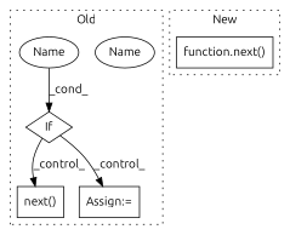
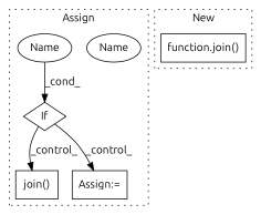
  digraph {
    fontname=Ubuntu
    node [a=75 fontname=Ubuntu l=3 s=3836 shape=box]
    edge [fontname=Ubuntu]
-   n1 [l="34,1" label="next()" s="3873,3937"]
+   n1 [l="34,1" label="join()" s="3873,3937"]
    n2 [a=68 label="Assign:=" s=3870]
    n3 [a=96 label=If s=3833 shape=diamond]
    n4 [a=87 l=8 label=Name shape=ellipse]
    n5 [a=87 l=8 label=Name shape=ellipse]
-   n6 [l="5,1" label="function.next()" s="3947,3964"]
+   n6 [l="5,1" label="function.join()" s="3947,3964"]
    subgraph cluster_1 {
-     label=Old
+     label=Assign
      style=dotted
      n1
      n2
      n3
      n4
      n5
    }
    subgraph cluster_2 {
      label=New
      style=dotted
      n6
    }
    n3 -> n1 [label=_control_]
    n3 -> n2 [label=_control_]
    n5 -> n3 [label=_cond_]
  }
